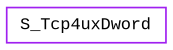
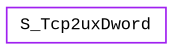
  digraph {
    rankdir=LR
    fontname="Liberation Mono"
-   n1 [color=purple fillcolor=white fontname="Liberation Mono" fontsize=10 height=0.2 label=S_Tcp4uxDword shape=record style=filled width=0.4]
+   n1 [color=purple fillcolor=white fontname="Liberation Mono" fontsize=10 height=0.2 label=S_Tcp2uxDword shape=record style=filled width=0.4]
  }
